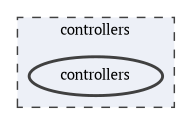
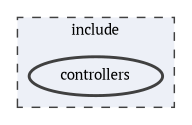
  digraph {
    compound=true
    fontname="PT Serif"
    n1 [color=grey25 fillcolor="#edf0f7" fontname="PT Serif" fontsize=10 height=0.2 label=controllers shape=ellipse style="filled,bold" width=0.4]
    subgraph cluster_1 {
      bgcolor="#edf0f7"
      fontsize=10
-     label=controllers
+     label=include
      pencolor=grey25
      style="filled,dashed"
      n1
    }
  }
